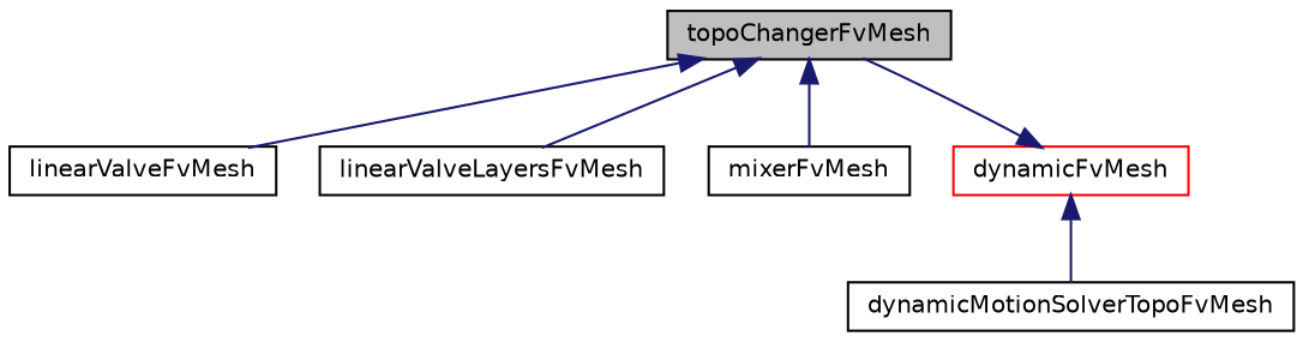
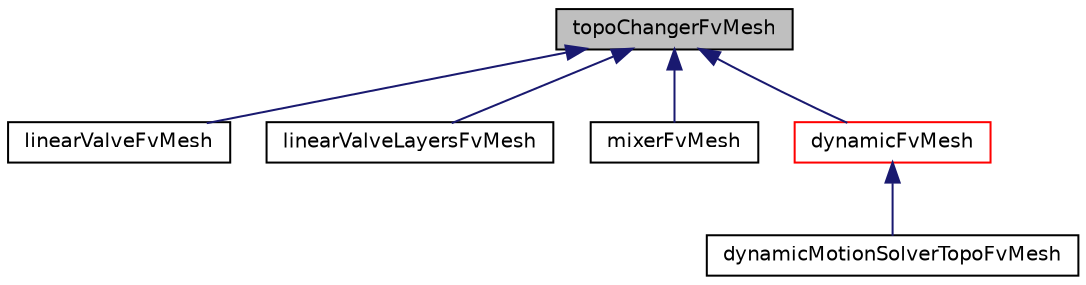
  digraph {
    rankdir=TB
    node [color=black fontname=Helvetica fontsize=10 shape=record]
    edge [color=midnightblue dir=back fontname=Helvetica fontsize=10 labelfontname=Helvetica labelfontsize=10 style=solid]
    n1 [fillcolor=grey75 fontcolor=black height=0.2 label=topoChangerFvMesh style=filled width=0.4]
    n2 [height=0.2 label=linearValveFvMesh width=0.4]
    n3 [height=0.2 label=linearValveLayersFvMesh width=0.4]
    n4 [height=0.2 label=mixerFvMesh width=0.4]
    n5 [height=0.2 label=dynamicMotionSolverTopoFvMesh width=0.4]
    n6 [color=red height=0.2 label=dynamicFvMesh width=0.4]
    n1 -> n2
    n1 -> n3
    n1 -> n4
-   n6 -> n1
+   n1 -> n6
    n6 -> n5
  }
